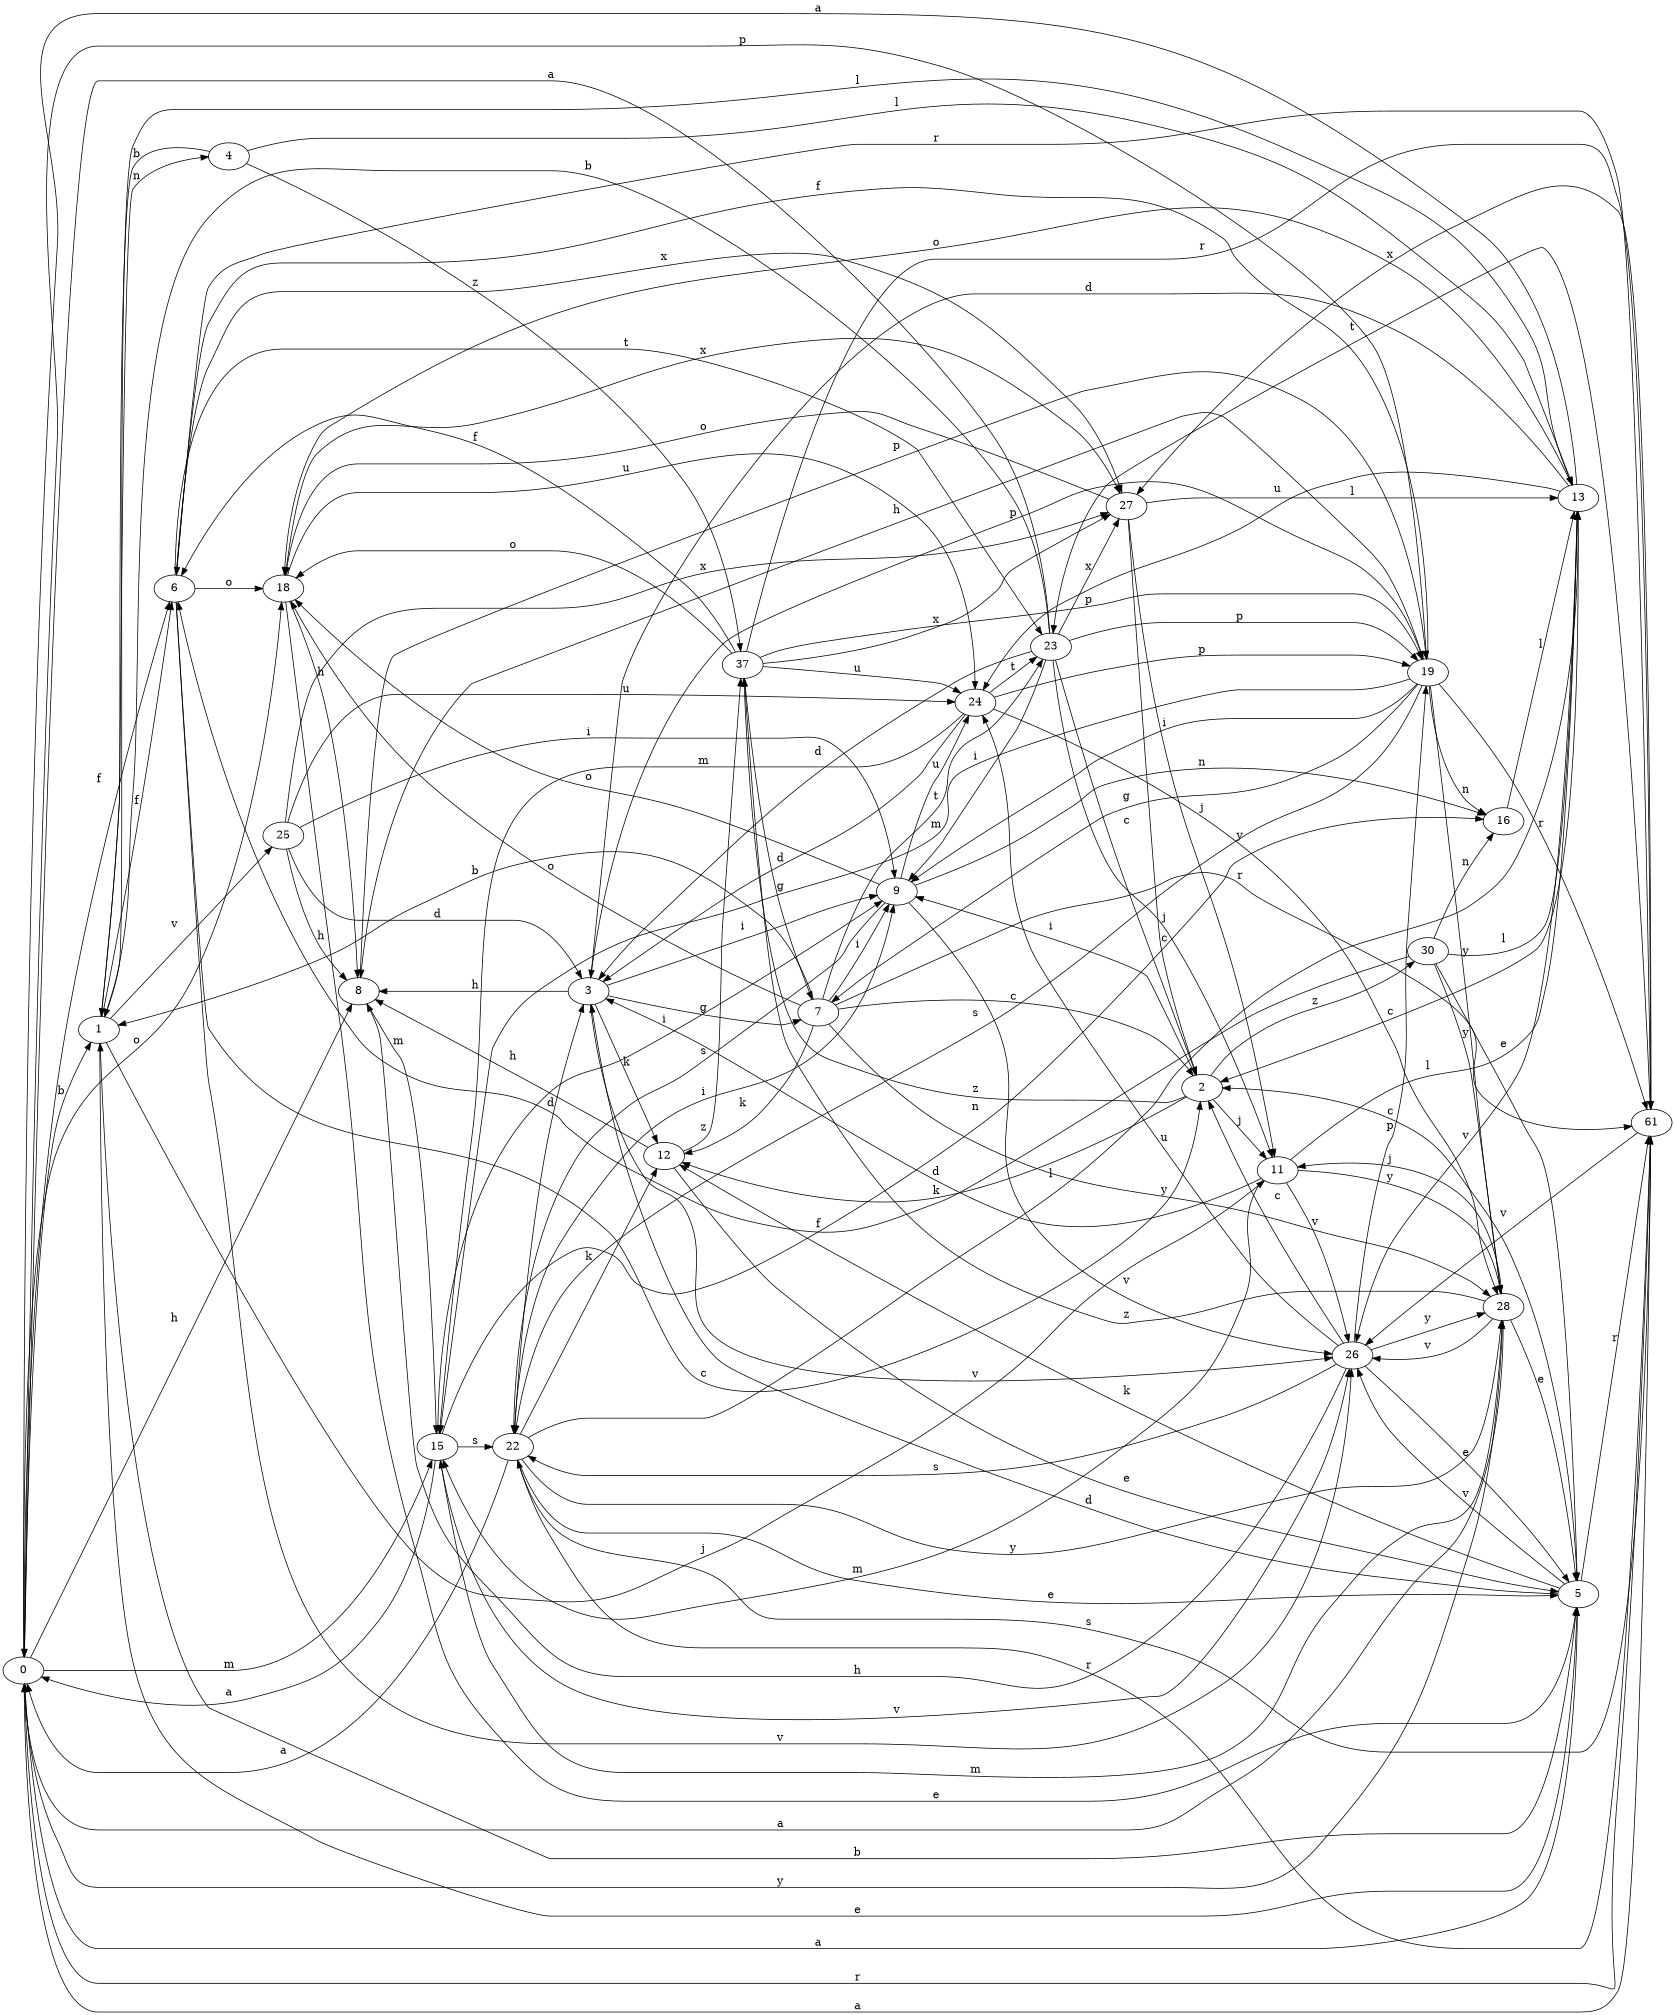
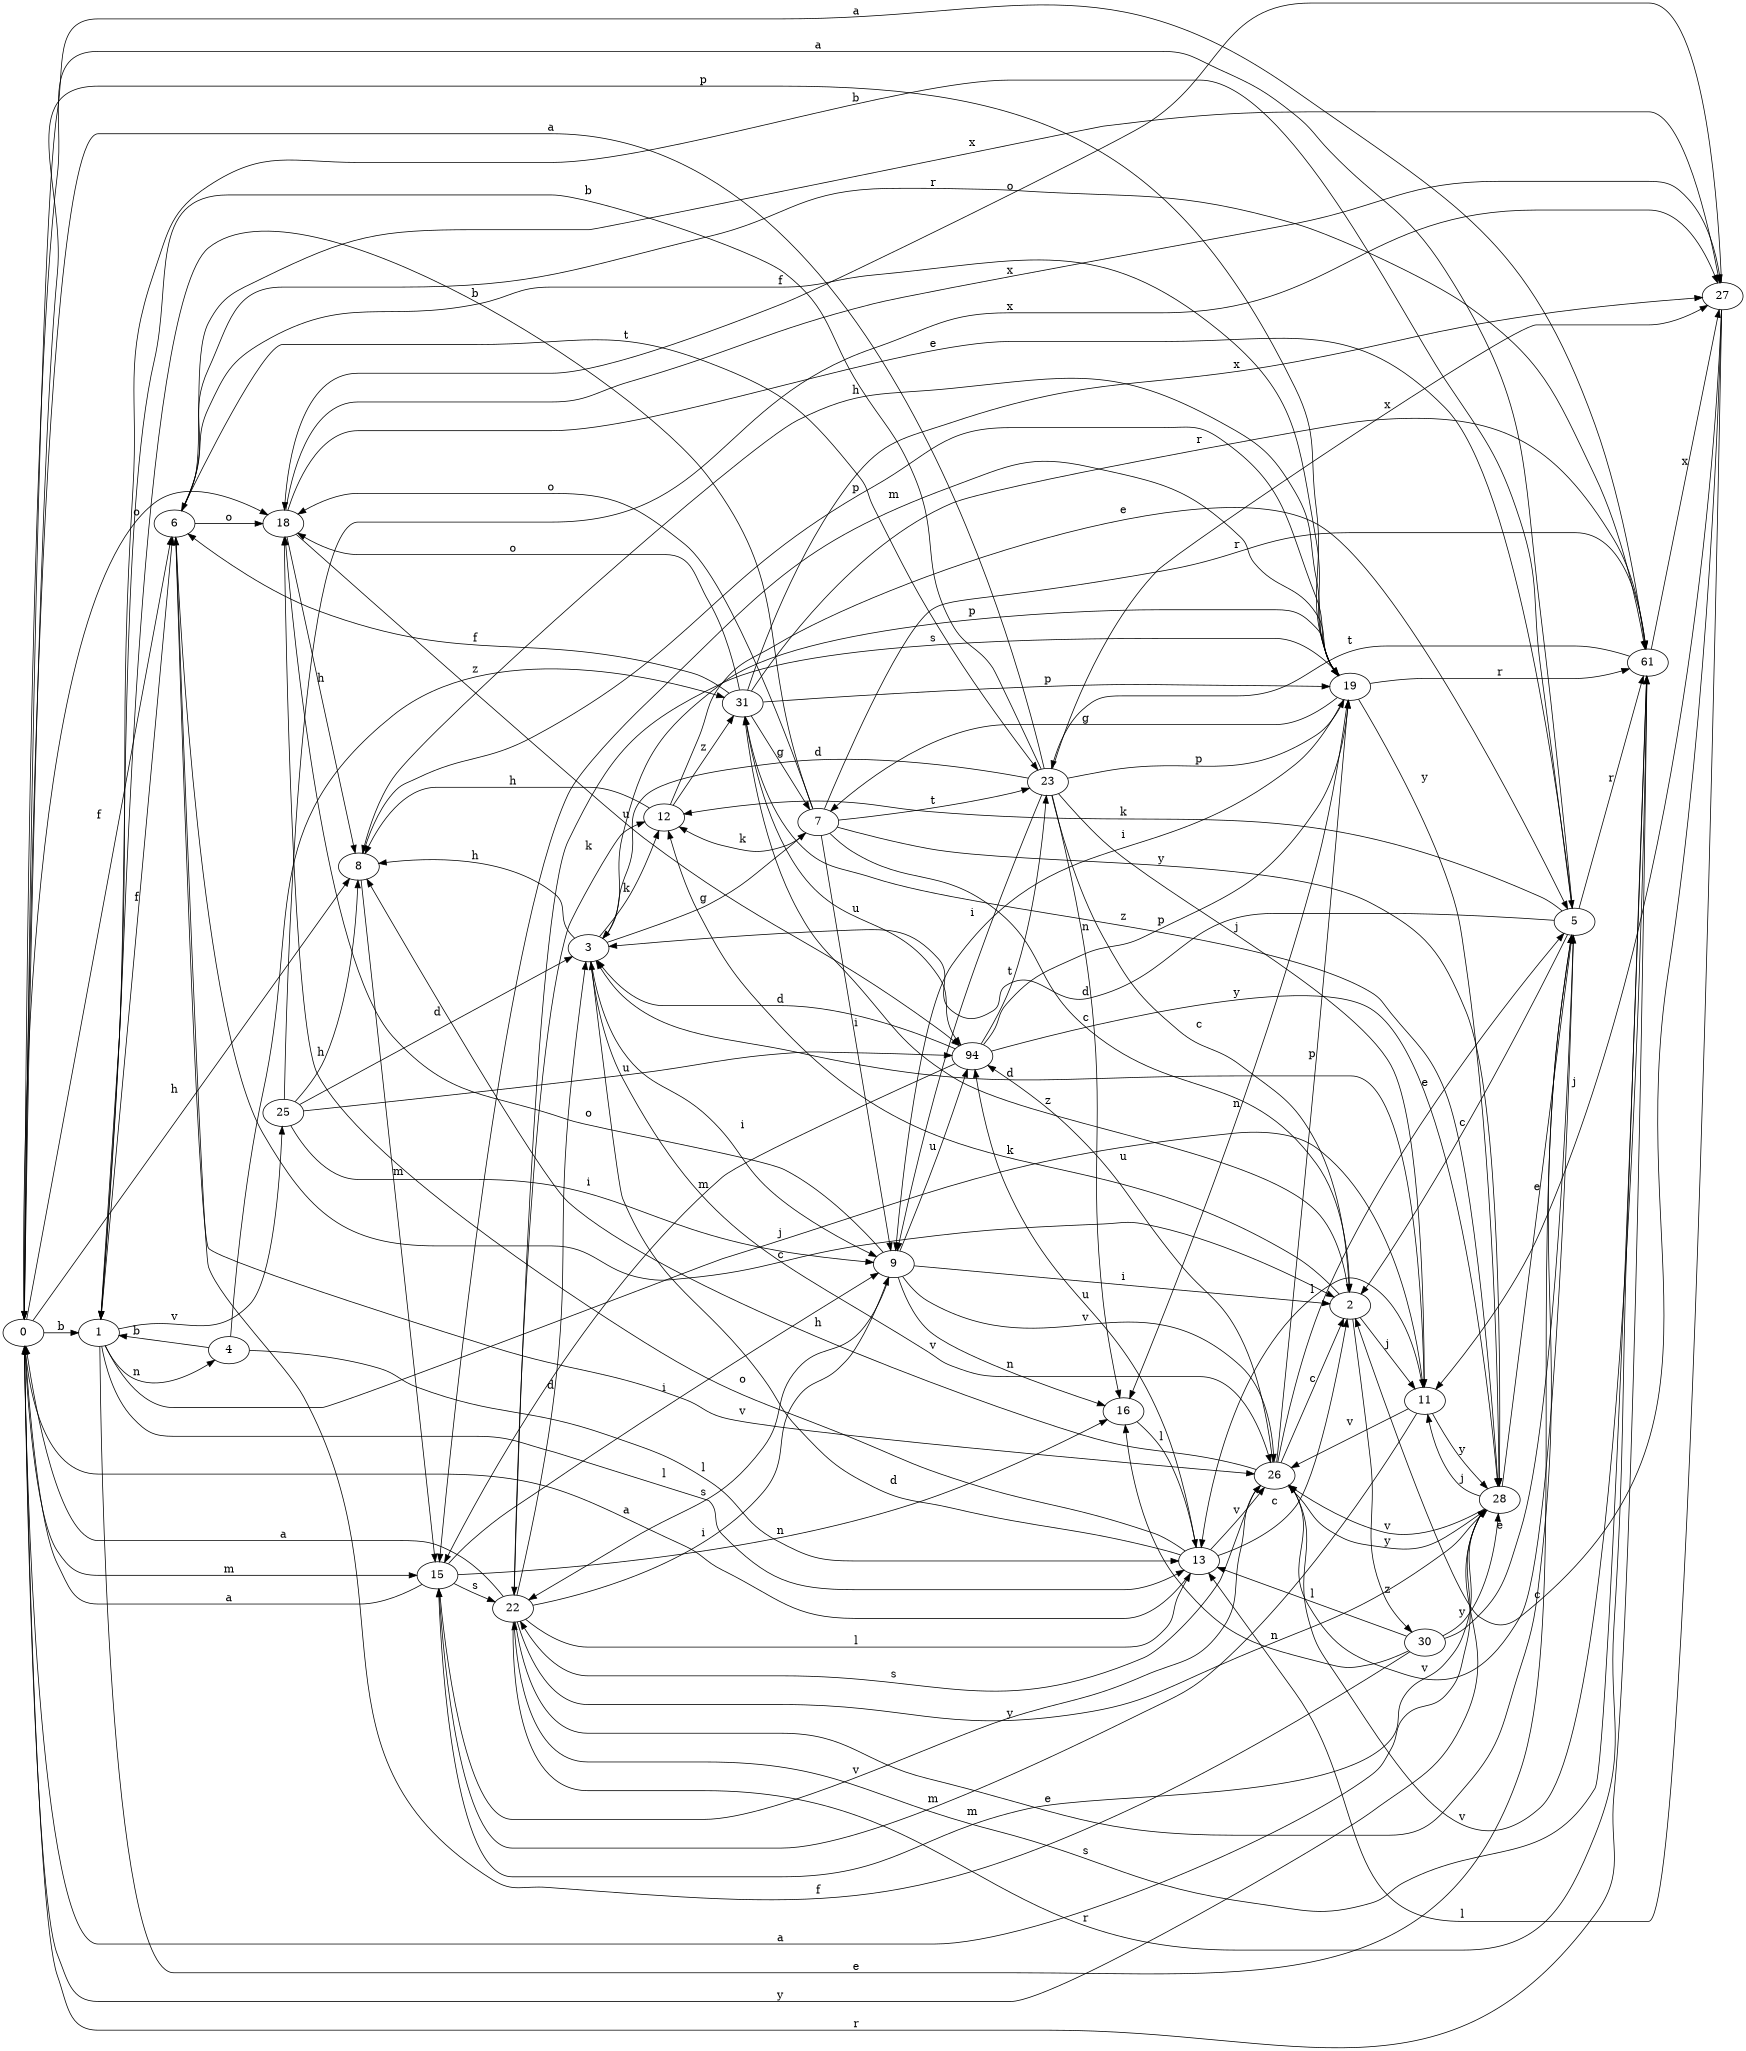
  strict digraph {
    rankdir=LR
    0
    1
    6
    8
    15
    18
    19
    n8 [label=61]
    28
    4
    5
    11
    13
    25
    2
    26
    23
    27
    9
    16
    22
-   24
+   24 [label=94]
    7
-   31 [label=37]
+   31
    12
    3
    30
    0 -> 1 [label=b]
    0 -> 6 [label=f]
    0 -> 8 [label=h]
    0 -> 15 [label=m]
    0 -> 18 [label=o]
    0 -> 19 [label=p]
    0 -> n8 [label=r]
    0 -> 28 [label=y]
    1 -> 6 [label=f]
    1 -> 4 [label=n]
    1 -> 5 [label=e]
    1 -> 11 [label=j]
    1 -> 13 [label=l]
    1 -> 25 [label=v]
    6 -> 18 [label=o]
    6 -> n8 [label=r]
    6 -> 2 [label=c]
    6 -> 26 [label=v]
    6 -> 23 [label=t]
    6 -> 27 [label=x]
    8 -> 15 [label=m]
    8 -> 19 [label=p]
    15 -> 0 [label=a]
    15 -> 26 [label=v]
    15 -> 9 [label=i]
    15 -> 16 [label=n]
    15 -> 22 [label=s]
    18 -> 8 [label=h]
    18 -> 5 [label=e]
    18 -> 27 [label=x]
    18 -> 24 [label=u]
    19 -> 6 [label=f]
    19 -> 8 [label=h]
    19 -> 15 [label=m]
    19 -> n8 [label=r]
    19 -> 28 [label=y]
    19 -> 9 [label=i]
    19 -> 16 [label=n]
    19 -> 22 [label=s]
    19 -> 7 [label=g]
    n8 -> 0 [label=a]
    n8 -> 26 [label=v]
    n8 -> 23 [label=t]
    n8 -> 27 [label=x]
    n8 -> 22 [label=s]
    28 -> 0 [label=a]
    28 -> 15 [label=m]
    28 -> 5 [label=e]
    28 -> 11 [label=j]
    28 -> 26 [label=v]
    28 -> 31 [label=z]
    4 -> 1 [label=b]
    4 -> 13 [label=l]
    4 -> 31 [label=z]
    5 -> 0 [label=a]
    5 -> 1 [label=b]
    5 -> n8 [label=r]
    5 -> 2 [label=c]
    5 -> 26 [label=v]
    5 -> 12 [label=k]
    5 -> 3 [label=d]
    11 -> 15 [label=m]
    11 -> 28 [label=y]
    11 -> 13 [label=l]
    11 -> 26 [label=v]
    11 -> 3 [label=d]
    13 -> 0 [label=a]
    13 -> 18 [label=o]
    13 -> 2 [label=c]
    13 -> 26 [label=v]
    13 -> 24 [label=u]
    13 -> 3 [label=d]
    25 -> 8 [label=h]
    25 -> 27 [label=x]
    25 -> 9 [label=i]
    25 -> 24 [label=u]
    25 -> 3 [label=d]
    2 -> 11 [label=j]
-   2 -> 9 [label=i]
+   9 -> 2 [label=i]
    2 -> 31 [label=z]
    2 -> 12 [label=k]
    2 -> 30 [label=z]
    26 -> 8 [label=h]
    26 -> 19 [label=p]
    26 -> 28 [label=y]
    26 -> 5 [label=e]
    26 -> 2 [label=c]
    26 -> 22 [label=s]
    26 -> 24 [label=u]
    23 -> 0 [label=a]
    23 -> 1 [label=b]
    23 -> 19 [label=p]
    23 -> 11 [label=j]
    23 -> 2 [label=c]
    23 -> 27 [label=x]
    23 -> 9 [label=i]
+   23 -> 16 [label=n]
    23 -> 3 [label=d]
    27 -> 18 [label=o]
    27 -> 11 [label=j]
    27 -> 13 [label=l]
    27 -> 2 [label=c]
    9 -> 18 [label=o]
    9 -> 26 [label=v]
    9 -> 16 [label=n]
    9 -> 22 [label=s]
    9 -> 24 [label=u]
    16 -> 13 [label=l]
    22 -> 0 [label=a]
    22 -> n8 [label=r]
    22 -> 28 [label=y]
    22 -> 5 [label=e]
    22 -> 13 [label=l]
    22 -> 9 [label=i]
    22 -> 12 [label=k]
    22 -> 3 [label=d]
    24 -> 15 [label=m]
    24 -> 19 [label=p]
    24 -> 28 [label=y]
    24 -> 23 [label=t]
    24 -> 3 [label=d]
    7 -> 1 [label=b]
    7 -> 18 [label=o]
    7 -> n8 [label=r]
    7 -> 28 [label=y]
    7 -> 2 [label=c]
    7 -> 23 [label=t]
    7 -> 9 [label=i]
    7 -> 12 [label=k]
    31 -> 6 [label=f]
    31 -> 18 [label=o]
    31 -> 19 [label=p]
    31 -> n8 [label=r]
    31 -> 27 [label=x]
    31 -> 24 [label=u]
    31 -> 7 [label=g]
    12 -> 8 [label=h]
    12 -> 5 [label=e]
    12 -> 31 [label=z]
    3 -> 8 [label=h]
    3 -> 19 [label=p]
    3 -> 26 [label=v]
    3 -> 9 [label=i]
    3 -> 7 [label=g]
    3 -> 12 [label=k]
    30 -> 6 [label=f]
    30 -> 28 [label=y]
    30 -> 5 [label=e]
    30 -> 13 [label=l]
    30 -> 16 [label=n]
  }
